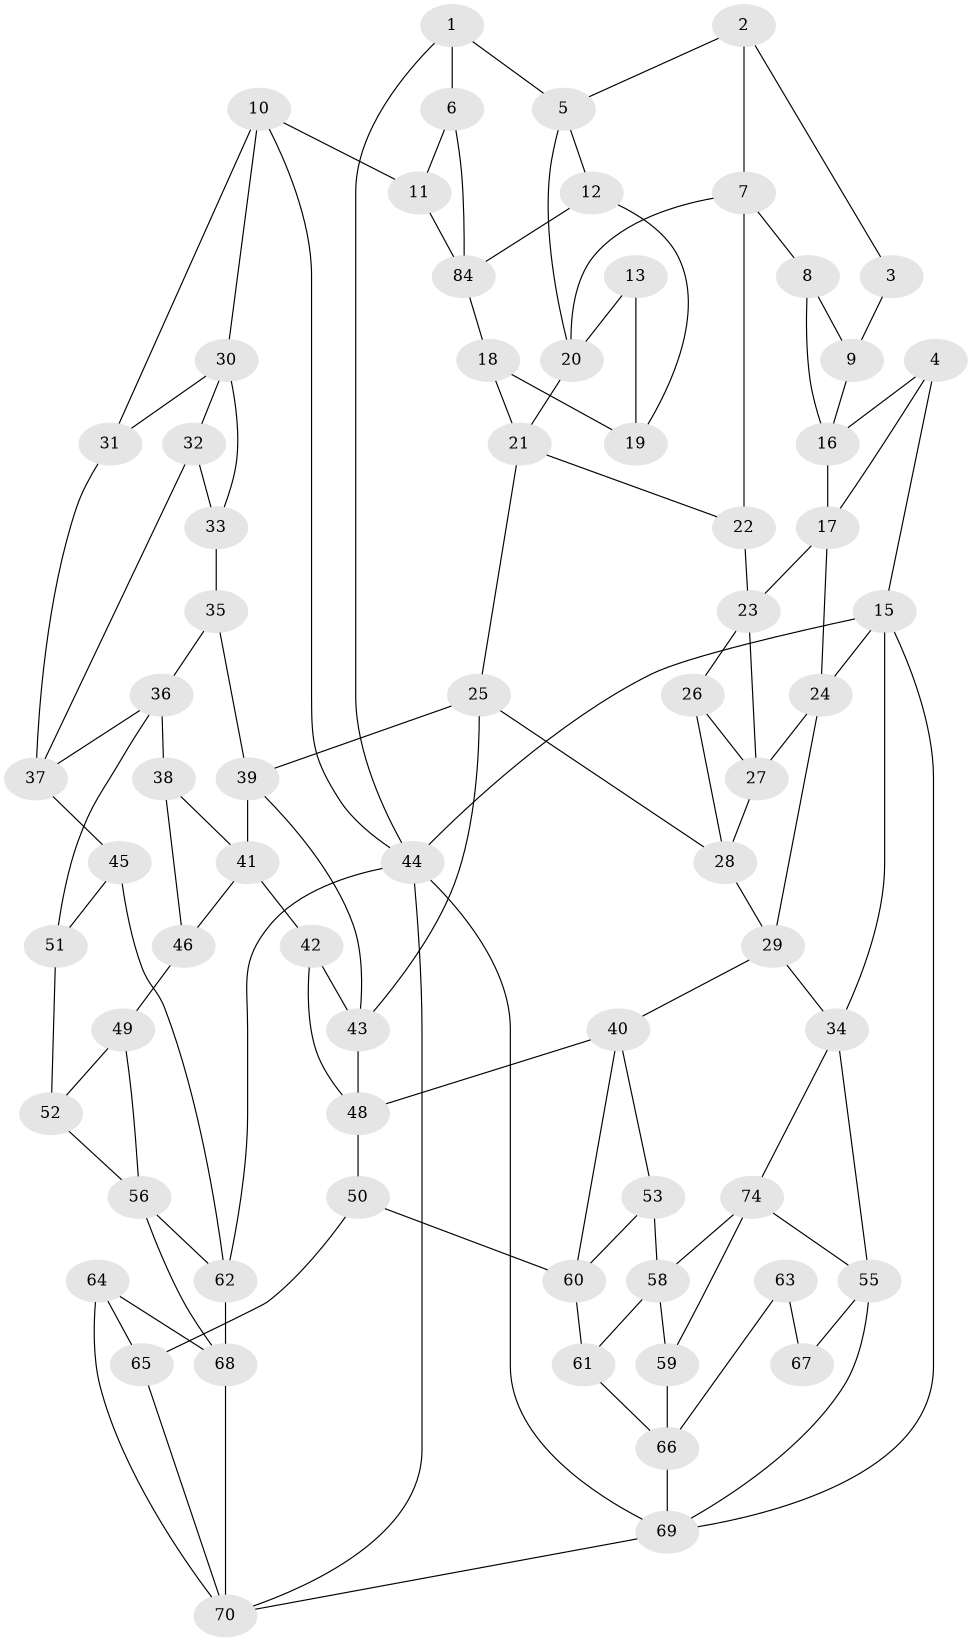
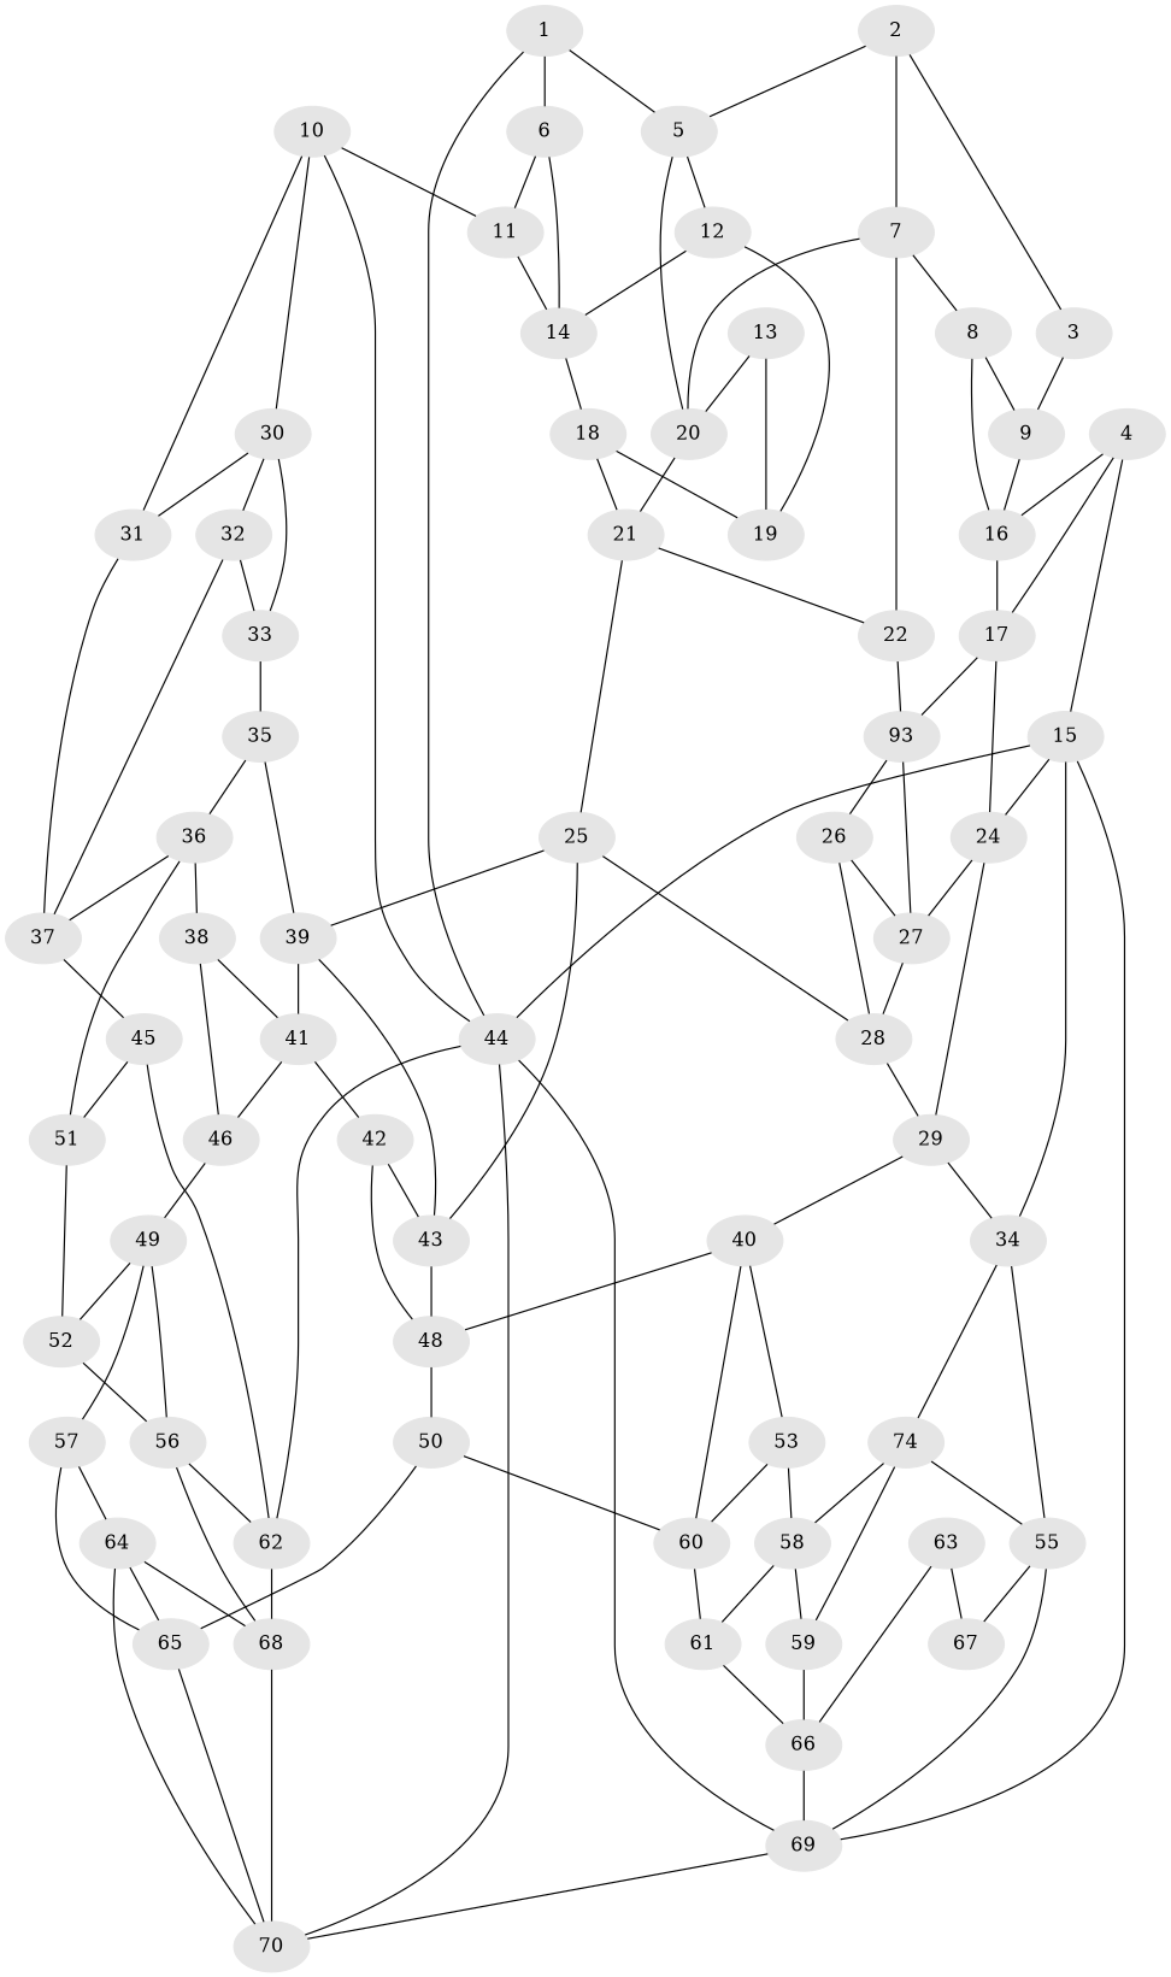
  graph {
    node [color=gray90 style=filled]
    edge [weight=1.0]
    1
    5
    6
    44
    12
    20
    11
-   14 [label=84]
+   14
    69
    62
    70
    2
    3
    7
    9
    8
    22
    16
    4
    15
    17
    24
    34
-   23
+   23 [label=93]
    19
    21
    18
    10
    30
    31
    32
    33
    37
    13
    27
    29
    n37 [label=74]
    55
    26
    25
    28
    39
    43
    40
    41
    48
    53
    60
    35
    45
    36
    58
    59
    67
    38
    51
    46
    52
    42
    49
    50
    61
    68
    56
+   57
    65
    64
    66
    63
    1 -- 5
    1 -- 6
    1 -- 44
    5 -- 12
    5 -- 20
    6 -- 11
    6 -- 14
    44 -- 69
    44 -- 62
    44 -- 70
    12 -- 14 [weight=2.0]
    12 -- 19
    20 -- 21
    11 -- 14
    14 -- 18
    69 -- 70
    62 -- 68
    2 -- 5
    2 -- 3
    2 -- 7
    3 -- 9 [weight=2.0]
    7 -- 20
    7 -- 8
    7 -- 22
    9 -- 16
    8 -- 9
    8 -- 16
    22 -- 23
    16 -- 17
    4 -- 16
    4 -- 15
    4 -- 17
    15 -- 44
    15 -- 69
    15 -- 24
    15 -- 34
    17 -- 24
    17 -- 23
    24 -- 27
    24 -- 29
    34 -- n37
    34 -- 55
    23 -- 27
    23 -- 26
    21 -- 22
    21 -- 25
    18 -- 19
    18 -- 21
    10 -- 44
    10 -- 11
    10 -- 30
    10 -- 31
    30 -- 31
    30 -- 32
    30 -- 33
    31 -- 37
    32 -- 33
    32 -- 37
    33 -- 35 [weight=2.0]
    37 -- 45
    13 -- 20
    13 -- 19 [weight=2.0]
    27 -- 28
    29 -- 34
    29 -- 40
    n37 -- 55
    n37 -- 58
    n37 -- 59
    55 -- 69
    55 -- 67 [weight=2.0]
    26 -- 27
    26 -- 28
    25 -- 28
    25 -- 39
    25 -- 43
    28 -- 29
    39 -- 43
    39 -- 41
    43 -- 48
    40 -- 48
    40 -- 53
    40 -- 60
    41 -- 46
    41 -- 42
    48 -- 50
    53 -- 60
    53 -- 58 [weight=2.0]
    60 -- 61
    35 -- 39
    35 -- 36
    45 -- 62
    45 -- 51
    36 -- 37
    36 -- 38
    36 -- 51
    58 -- 59 [weight=2.0]
    58 -- 61
    59 -- 66
    38 -- 41
    38 -- 46
    51 -- 52
    46 -- 49
    52 -- 56
    42 -- 43
    42 -- 48
    49 -- 52
    49 -- 56
+   49 -- 57
    50 -- 60
    50 -- 65
    61 -- 66
    68 -- 70
    56 -- 62
    56 -- 68
+   57 -- 65
+   57 -- 64 [weight=2.0]
    65 -- 70
    64 -- 70
    64 -- 68
    64 -- 65
    66 -- 69
    63 -- 67 [weight=2.0]
    63 -- 66
  }
